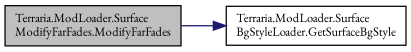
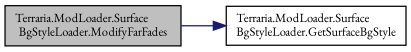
  digraph {
    rankdir=LR
    fontname="EB Garamond"
    node [color=black fontname="EB Garamond" fontsize=10 shape=record style=filled]
-   n1 [fillcolor=grey75 fontcolor=black height=0.2 label="Terraria.ModLoader.Surface\lModifyFarFades.ModifyFarFades" width=0.4]
+   n1 [fillcolor=grey75 fontcolor=black height=0.2 label="Terraria.ModLoader.Surface\lBgStyleLoader.ModifyFarFades" width=0.4]
    n2 [fillcolor=white height=0.2 label="Terraria.ModLoader.Surface\lBgStyleLoader.GetSurfaceBgStyle" width=0.4]
    n1 -> n2 [color=midnightblue fontname="EB Garamond" fontsize=10 labelfontname=Helvetica labelfontsize=10 style=solid]
  }
